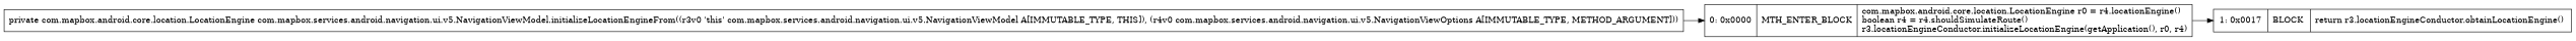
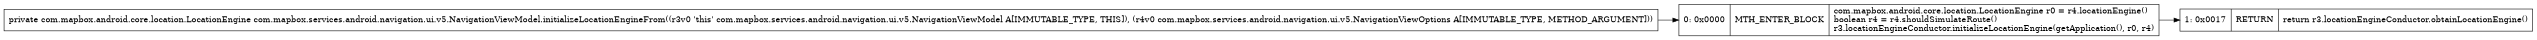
  digraph {
    rankdir=LR
    node [shape=record]
    n1 [label="{0\:\ 0x0000|MTH_ENTER_BLOCK\l|com.mapbox.android.core.location.LocationEngine r0 = r4.locationEngine()\lboolean r4 = r4.shouldSimulateRoute()\lr3.locationEngineConductor.initializeLocationEngine(getApplication(), r0, r4)\l}"]
-   n2 [label="{1\:\ 0x0017|BLOCK\l|return r3.locationEngineConductor.obtainLocationEngine()\l}"]
+   n2 [label="{1\:\ 0x0017|RETURN\l|return r3.locationEngineConductor.obtainLocationEngine()\l}"]
    n3 [label="{private com.mapbox.android.core.location.LocationEngine com.mapbox.services.android.navigation.ui.v5.NavigationViewModel.initializeLocationEngineFrom((r3v0 'this' com.mapbox.services.android.navigation.ui.v5.NavigationViewModel A[IMMUTABLE_TYPE, THIS]), (r4v0 com.mapbox.services.android.navigation.ui.v5.NavigationViewOptions A[IMMUTABLE_TYPE, METHOD_ARGUMENT])) }"]
    n1 -> n2
    n3 -> n1
  }
